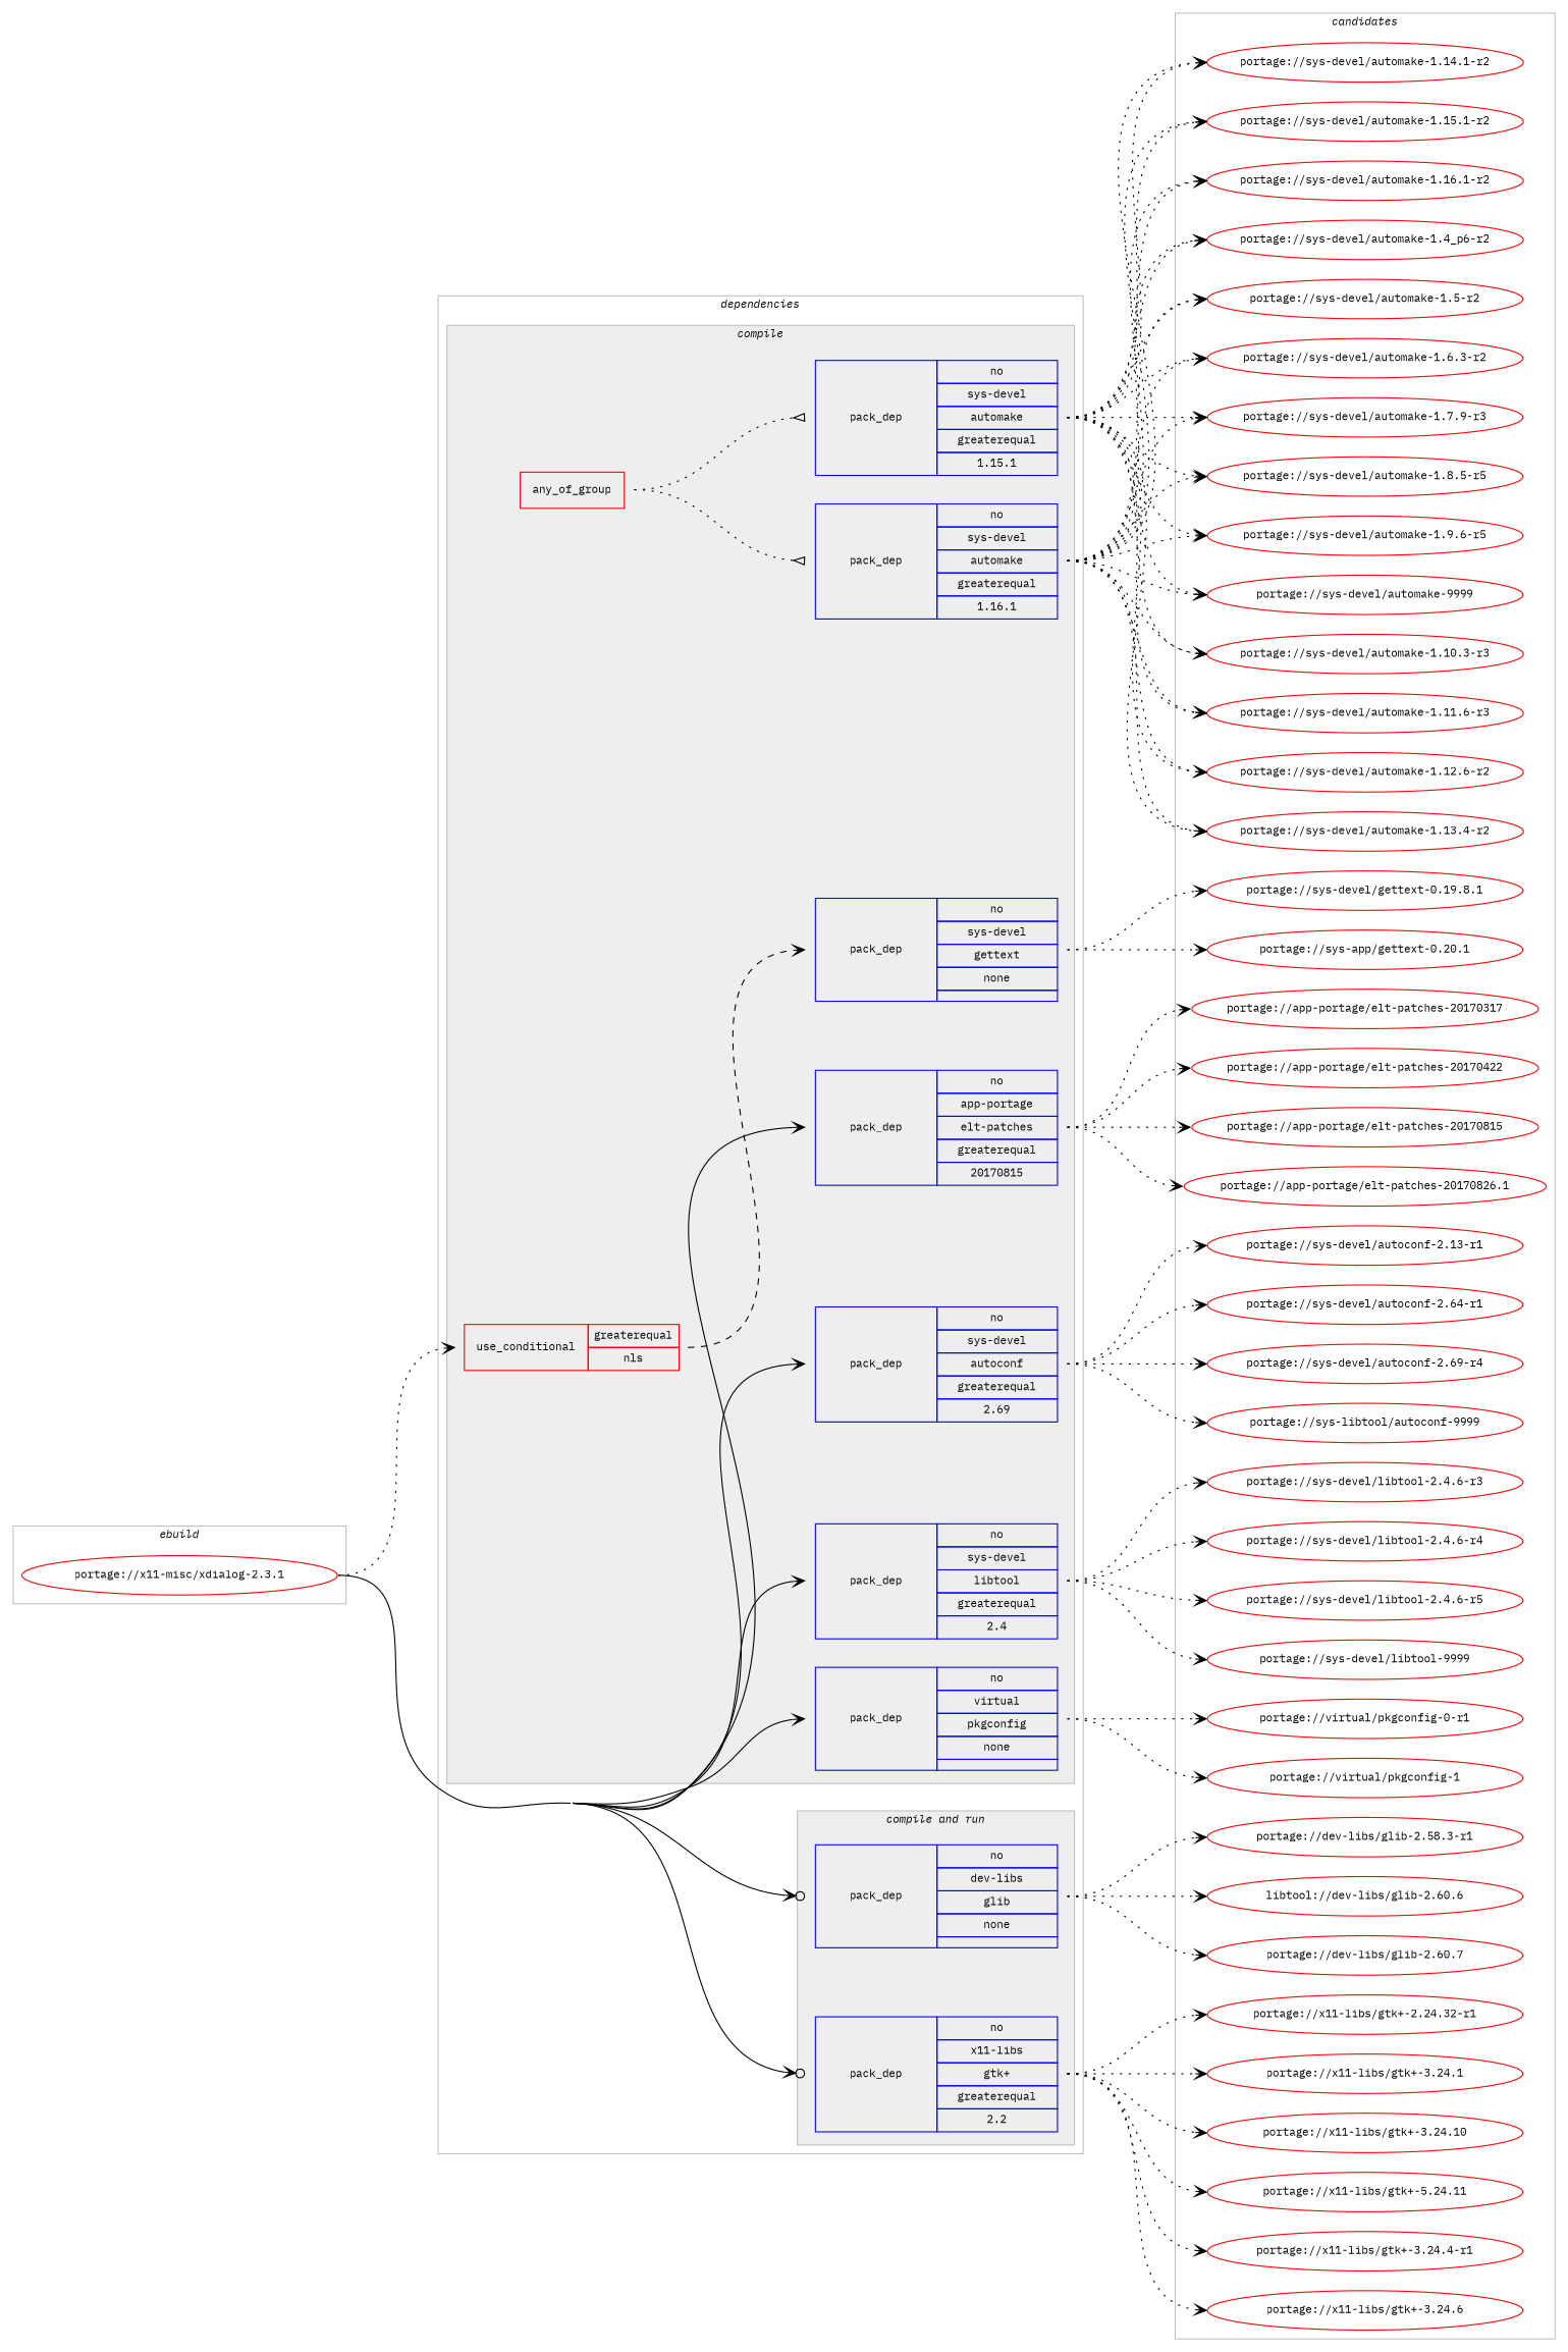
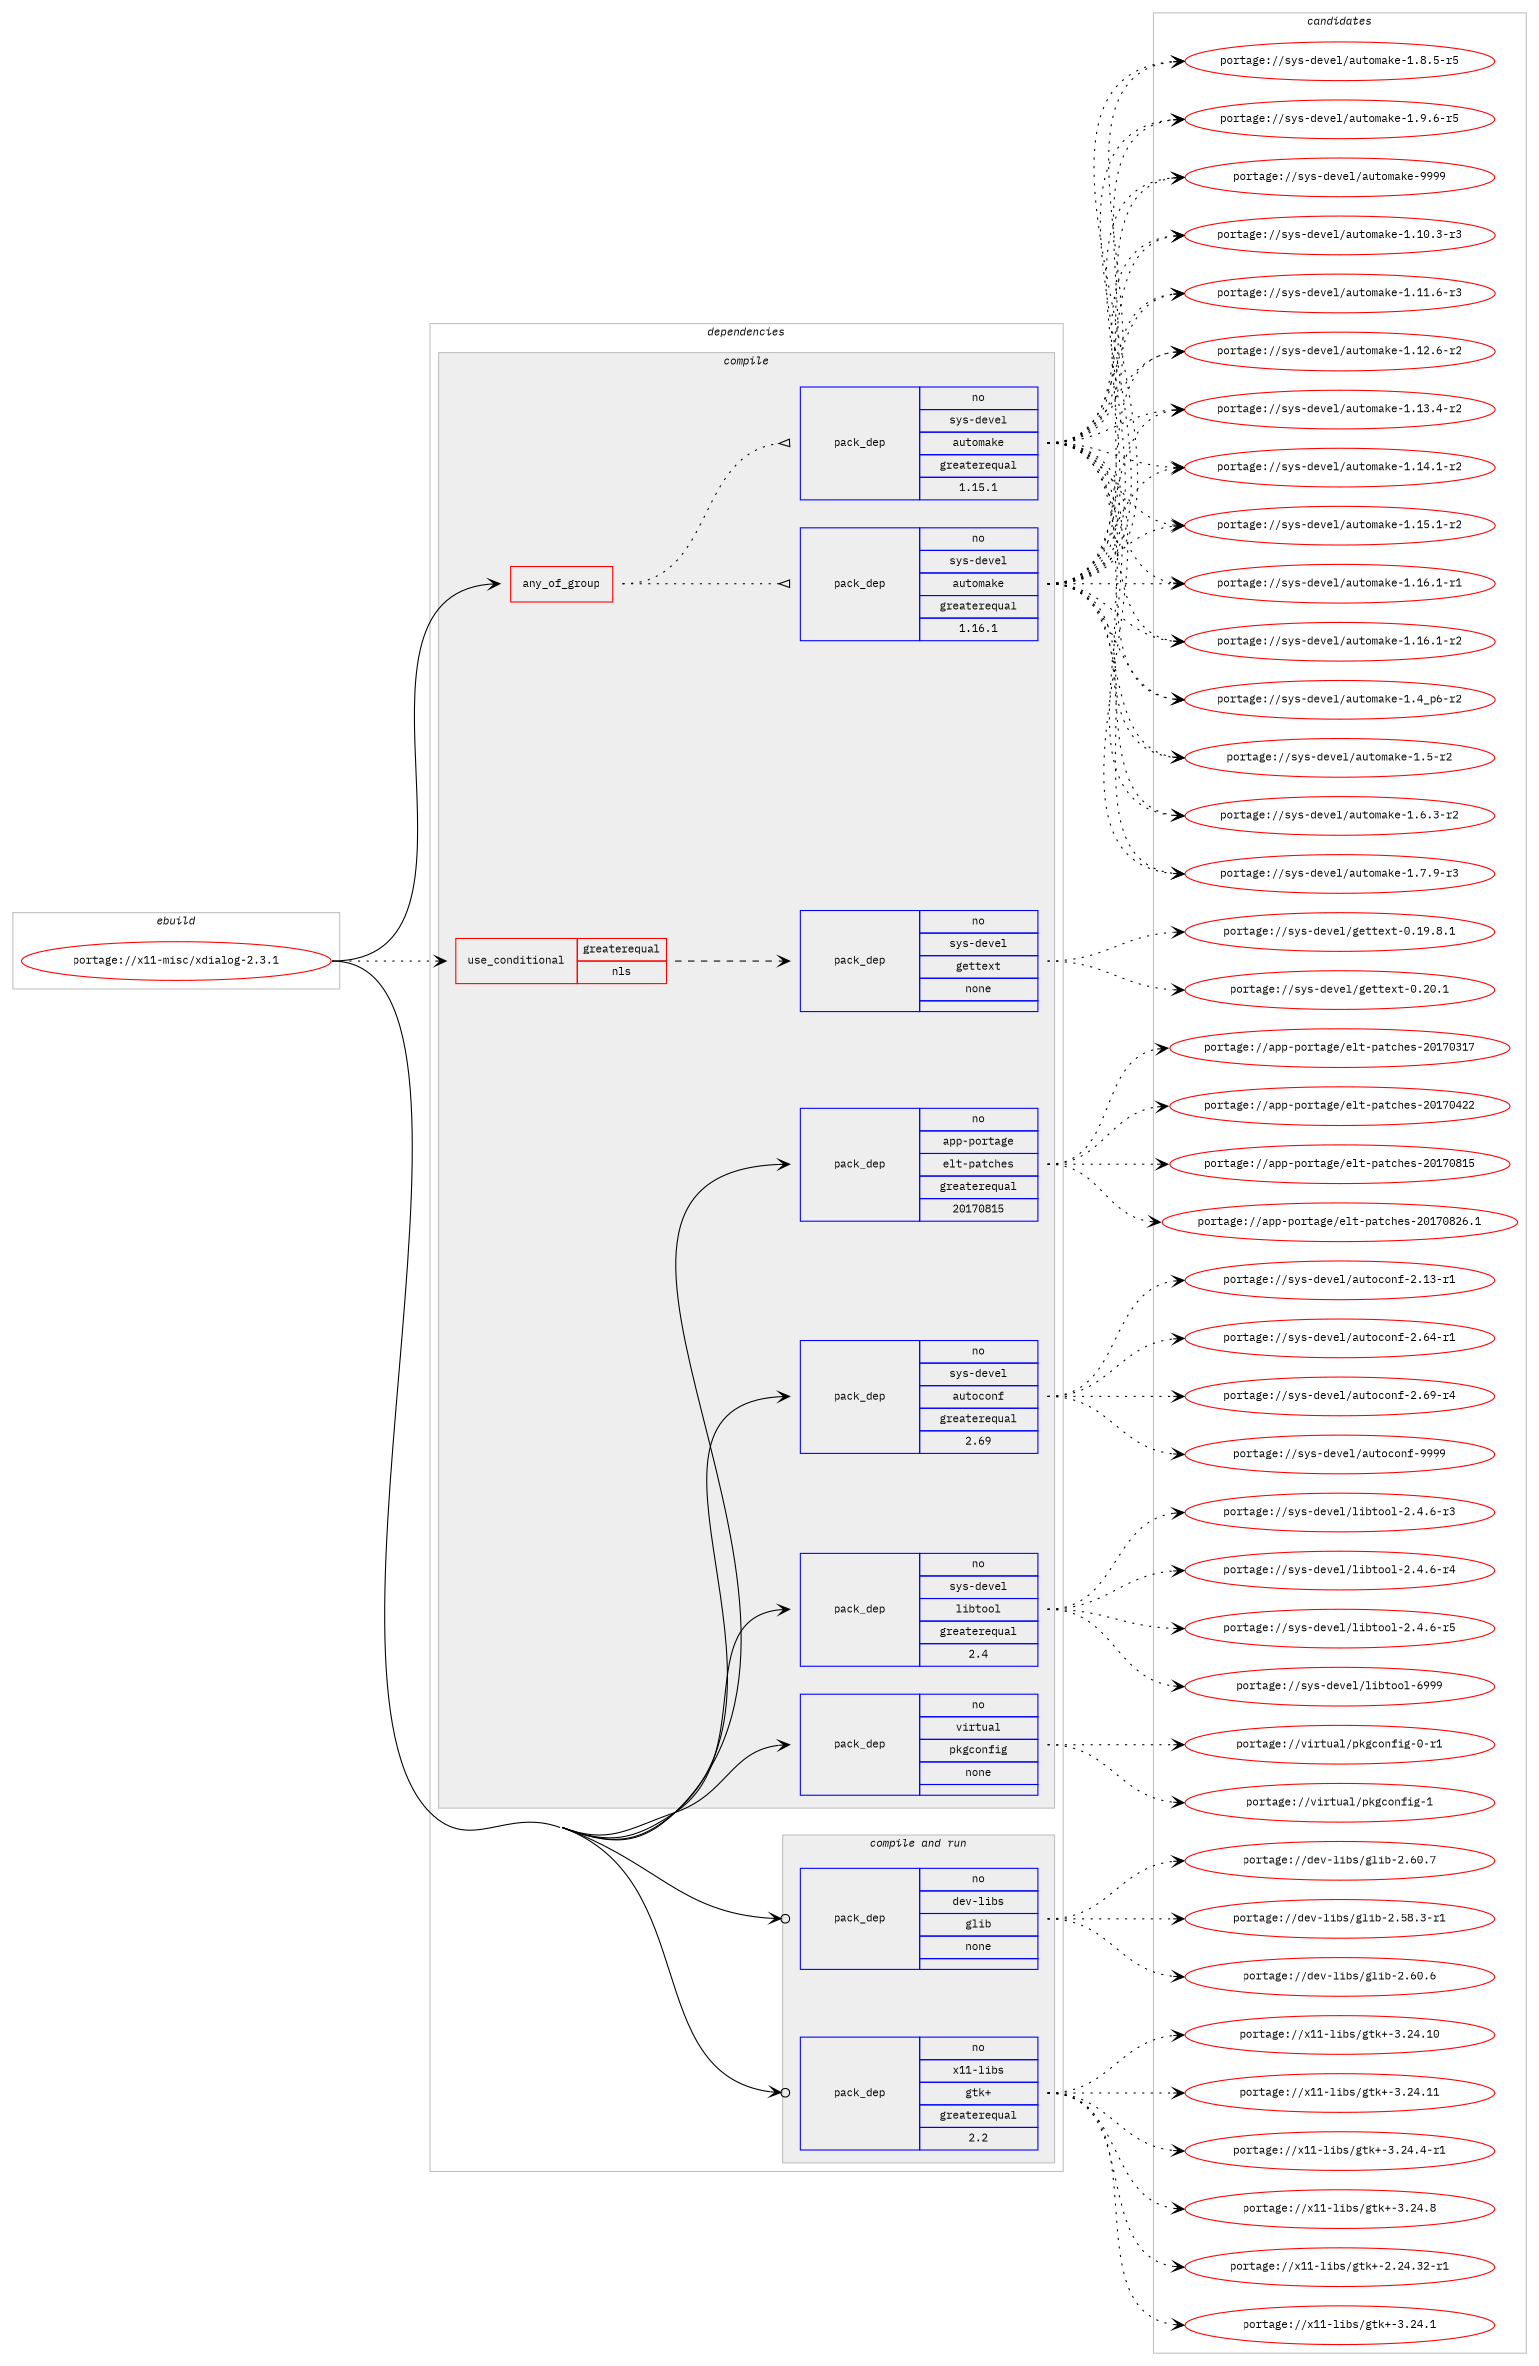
  digraph {
    compound=true
    concentrate=true
    fontname="IBM Plex Mono"
    fontsize=10
    newrank=true
    rankdir=LR
    ranksep=1.5
    node [color=red fontname="IBM Plex Mono" fontsize=10]
    edge [arrowhead=vee fontname="IBM Plex Mono" headport=w style=dotted tailport=e weight=100]
    n1 [label="portage://x11-misc/xdialog-2.3.1" width=4]
    n2 [color=blue label=<<TABLE BORDER="0" CELLBORDER="1" CELLSPACING="0" CELLPADDING="4" WIDTH="220"><TR><TD ROWSPAN="6" CELLPADDING="30">pack_dep</TD></TR><TR><TD WIDTH="110">no</TD></TR><TR><TD>sys-devel</TD></TR><TR><TD>automake</TD></TR><TR><TD>greaterequal</TD></TR><TR><TD>1.16.1</TD></TR></TABLE>> shape=none]
    n3 [color=blue label=<<TABLE BORDER="0" CELLBORDER="1" CELLSPACING="0" CELLPADDING="4" WIDTH="220"><TR><TD ROWSPAN="6" CELLPADDING="30">pack_dep</TD></TR><TR><TD WIDTH="110">no</TD></TR><TR><TD>sys-devel</TD></TR><TR><TD>automake</TD></TR><TR><TD>greaterequal</TD></TR><TR><TD>1.15.1</TD></TR></TABLE>> shape=none]
    n4 [label=<<TABLE BORDER="0" CELLBORDER="1" CELLSPACING="0" CELLPADDING="4"><TR><TD CELLPADDING="10">any_of_group</TD></TR></TABLE>> shape=none]
    n5 [color=blue label=<<TABLE BORDER="0" CELLBORDER="1" CELLSPACING="0" CELLPADDING="4" WIDTH="220"><TR><TD ROWSPAN="6" CELLPADDING="30">pack_dep</TD></TR><TR><TD WIDTH="110">no</TD></TR><TR><TD>sys-devel</TD></TR><TR><TD>gettext</TD></TR><TR><TD>none</TD></TR><TR><TD></TD></TR></TABLE>> shape=none]
    n6 [label=<<TABLE BORDER="0" CELLBORDER="1" CELLSPACING="0" CELLPADDING="4"><TR><TD ROWSPAN="3" CELLPADDING="10">use_conditional</TD></TR><TR><TD>greaterequal</TD></TR><TR><TD>nls</TD></TR></TABLE>> shape=none]
    n7 [color=blue label=<<TABLE BORDER="0" CELLBORDER="1" CELLSPACING="0" CELLPADDING="4" WIDTH="220"><TR><TD ROWSPAN="6" CELLPADDING="30">pack_dep</TD></TR><TR><TD WIDTH="110">no</TD></TR><TR><TD>app-portage</TD></TR><TR><TD>elt-patches</TD></TR><TR><TD>greaterequal</TD></TR><TR><TD>20170815</TD></TR></TABLE>> shape=none]
    n8 [color=blue label=<<TABLE BORDER="0" CELLBORDER="1" CELLSPACING="0" CELLPADDING="4" WIDTH="220"><TR><TD ROWSPAN="6" CELLPADDING="30">pack_dep</TD></TR><TR><TD WIDTH="110">no</TD></TR><TR><TD>sys-devel</TD></TR><TR><TD>autoconf</TD></TR><TR><TD>greaterequal</TD></TR><TR><TD>2.69</TD></TR></TABLE>> shape=none]
    n9 [color=blue label=<<TABLE BORDER="0" CELLBORDER="1" CELLSPACING="0" CELLPADDING="4" WIDTH="220"><TR><TD ROWSPAN="6" CELLPADDING="30">pack_dep</TD></TR><TR><TD WIDTH="110">no</TD></TR><TR><TD>sys-devel</TD></TR><TR><TD>libtool</TD></TR><TR><TD>greaterequal</TD></TR><TR><TD>2.4</TD></TR></TABLE>> shape=none]
    n10 [color=blue label=<<TABLE BORDER="0" CELLBORDER="1" CELLSPACING="0" CELLPADDING="4" WIDTH="220"><TR><TD ROWSPAN="6" CELLPADDING="30">pack_dep</TD></TR><TR><TD WIDTH="110">no</TD></TR><TR><TD>virtual</TD></TR><TR><TD>pkgconfig</TD></TR><TR><TD>none</TD></TR><TR><TD></TD></TR></TABLE>> shape=none]
    n11 [color=blue label=<<TABLE BORDER="0" CELLBORDER="1" CELLSPACING="0" CELLPADDING="4" WIDTH="220"><TR><TD ROWSPAN="6" CELLPADDING="30">pack_dep</TD></TR><TR><TD WIDTH="110">no</TD></TR><TR><TD>dev-libs</TD></TR><TR><TD>glib</TD></TR><TR><TD>none</TD></TR><TR><TD></TD></TR></TABLE>> shape=none]
    n12 [color=blue label=<<TABLE BORDER="0" CELLBORDER="1" CELLSPACING="0" CELLPADDING="4" WIDTH="220"><TR><TD ROWSPAN="6" CELLPADDING="30">pack_dep</TD></TR><TR><TD WIDTH="110">no</TD></TR><TR><TD>x11-libs</TD></TR><TR><TD>gtk+</TD></TR><TR><TD>greaterequal</TD></TR><TR><TD>2.2</TD></TR></TABLE>> shape=none]
    n13 [label="portage://sys-devel/automake-1.10.3-r3" width=4]
    n14 [label="portage://sys-devel/automake-1.11.6-r3" width=4]
    n15 [label="portage://sys-devel/automake-1.12.6-r2" width=4]
    n16 [label="portage://sys-devel/automake-1.13.4-r2" width=4]
    n17 [label="portage://sys-devel/automake-1.14.1-r2" width=4]
    n18 [label="portage://sys-devel/automake-1.15.1-r2" width=4]
+   n19 [label="portage://sys-devel/automake-1.16.1-r1" width=4]
    n20 [label="portage://sys-devel/automake-1.16.1-r2" width=4]
    n21 [label="portage://sys-devel/automake-1.4_p6-r2" width=4]
    n22 [label="portage://sys-devel/automake-1.5-r2" width=4]
    n23 [label="portage://sys-devel/automake-1.6.3-r2" width=4]
    n24 [label="portage://sys-devel/automake-1.7.9-r3" width=4]
    n25 [label="portage://sys-devel/automake-1.8.5-r5" width=4]
    n26 [label="portage://sys-devel/automake-1.9.6-r5" width=4]
    n27 [label="portage://sys-devel/automake-9999" width=4]
    n28 [label="portage://sys-devel/gettext-0.19.8.1" width=4]
-   n29 [label="portage://sys-app/gettext-0.20.1" width=4]
+   n29 [label="portage://sys-devel/gettext-0.20.1" width=4]
    n30 [label="portage://app-portage/elt-patches-20170317" width=4]
    n31 [label="portage://app-portage/elt-patches-20170422" width=4]
    n32 [label="portage://app-portage/elt-patches-20170815" width=4]
    n33 [label="portage://app-portage/elt-patches-20170826.1" width=4]
    n34 [label="portage://sys-devel/autoconf-2.13-r1" width=4]
    n35 [label="portage://sys-devel/autoconf-2.64-r1" width=4]
    n36 [label="portage://sys-devel/autoconf-2.69-r4" width=4]
-   n37 [label="portage://sys-libtool/autoconf-9999" width=4]
+   n37 [label="portage://sys-devel/autoconf-9999" width=4]
    n38 [label="portage://sys-devel/libtool-2.4.6-r3" width=4]
    n39 [label="portage://sys-devel/libtool-2.4.6-r4" width=4]
    n40 [label="portage://sys-devel/libtool-2.4.6-r5" width=4]
-   n41 [label="portage://sys-devel/libtool-9999" width=4]
+   n41 [label="portage://sys-devel/libtool-6999" width=4]
    n42 [label="portage://virtual/pkgconfig-0-r1" width=4]
    n43 [label="portage://virtual/pkgconfig-1" width=4]
    n44 [label="portage://dev-libs/glib-2.58.3-r1" width=4]
-   n45 [label="libtool://dev-libs/glib-2.60.6" width=4]
+   n45 [label="portage://dev-libs/glib-2.60.6" width=4]
    n46 [label="portage://dev-libs/glib-2.60.7" width=4]
    n47 [label="portage://x11-libs/gtk+-2.24.32-r1" width=4]
    n48 [label="portage://x11-libs/gtk+-3.24.1" width=4]
    n49 [label="portage://x11-libs/gtk+-3.24.10" width=4]
-   n50 [label="portage://x11-libs/gtk+-5.24.11" width=4]
+   n50 [label="portage://x11-libs/gtk+-3.24.11" width=4]
    n51 [label="portage://x11-libs/gtk+-3.24.4-r1" width=4]
-   n52 [label="portage://x11-libs/gtk+-3.24.6" width=4]
+   n52 [label="portage://x11-libs/gtk+-3.24.8" width=4]
    subgraph cluster_1 {
      color=gray
      label=<<i>ebuild</i>>
      rank=same
      n1
    }
    subgraph cluster_2 {
      color=gray
      label=<<i>dependencies</i>>
      subgraph cluster_3 {
        color=gray
        fillcolor="#eeeeee"
        label=<<i>compile</i>>
        style=filled
        subgraph sub_4 {
          color=gray
          fillcolor="#eeeeee"
          label=<<i>compile</i>>
          style=filled
          n4
          subgraph sub_5 {
            color=gray
            fillcolor="#eeeeee"
            label=<<i>compile</i>>
            style=filled
            n2
          }
          subgraph sub_6 {
            color=gray
            fillcolor="#eeeeee"
            label=<<i>compile</i>>
            style=filled
            n3
          }
        }
        subgraph sub_7 {
          color=gray
          fillcolor="#eeeeee"
          label=<<i>compile</i>>
          style=filled
          n6
          subgraph sub_8 {
            color=gray
            fillcolor="#eeeeee"
            label=<<i>compile</i>>
            style=filled
            n5
          }
        }
        subgraph sub_9 {
          color=gray
          fillcolor="#eeeeee"
          label=<<i>compile</i>>
          style=filled
          n7
        }
        subgraph sub_10 {
          color=gray
          fillcolor="#eeeeee"
          label=<<i>compile</i>>
          style=filled
          n8
        }
        subgraph sub_11 {
          color=gray
          fillcolor="#eeeeee"
          label=<<i>compile</i>>
          style=filled
          n9
        }
        subgraph sub_12 {
          color=gray
          fillcolor="#eeeeee"
          label=<<i>compile</i>>
          style=filled
          n10
        }
      }
      subgraph cluster_13 {
        color=gray
        fillcolor="#eeeeee"
        label=<<i>compile and run</i>>
        style=filled
        subgraph sub_14 {
          color=gray
          fillcolor="#eeeeee"
          label=<<i>compile and run</i>>
          style=filled
          n11
        }
        subgraph sub_15 {
          color=gray
          fillcolor="#eeeeee"
          label=<<i>compile and run</i>>
          style=filled
          n12
        }
      }
      subgraph cluster_16 {
        color=gray
        fillcolor="#eeeeee"
        label=<<i>run</i>>
        style=filled
      }
    }
    subgraph cluster_17 {
      color=gray
      label=<<i>candidates</i>>
      rank=same
      subgraph sub_18 {
        color=black
        label=<<i>candidates</i>>
        nodesep=1
        rank=same
        n13
        n14
        n15
        n16
        n17
        n18
+       n19
        n20
        n21
        n22
        n23
        n24
        n25
        n26
        n27
      }
      subgraph sub_19 {
        color=black
        label=<<i>candidates</i>>
        nodesep=1
        rank=same
        n13
        n14
        n15
        n16
        n17
        n18
+       n19
        n20
        n21
        n22
        n23
        n24
        n25
        n26
        n27
      }
      subgraph sub_20 {
        color=black
        label=<<i>candidates</i>>
        nodesep=1
        rank=same
        n28
        n29
      }
      subgraph sub_21 {
        color=black
        label=<<i>candidates</i>>
        nodesep=1
        rank=same
        n30
        n31
        n32
        n33
      }
      subgraph sub_22 {
        color=black
        label=<<i>candidates</i>>
        nodesep=1
        rank=same
        n34
        n35
        n36
        n37
      }
      subgraph sub_23 {
        color=black
        label=<<i>candidates</i>>
        nodesep=1
        rank=same
        n38
        n39
        n40
        n41
      }
      subgraph sub_24 {
        color=black
        label=<<i>candidates</i>>
        nodesep=1
        rank=same
        n42
        n43
      }
      subgraph sub_25 {
        color=black
        label=<<i>candidates</i>>
        nodesep=1
        rank=same
        n44
        n45
        n46
      }
      subgraph sub_26 {
        color=black
        label=<<i>candidates</i>>
        nodesep=1
        rank=same
        n47
        n48
        n49
        n50
        n51
        n52
      }
    }
+   n1 -> n4 [style=solid weight=20]
    n1 -> n6 [weight=20]
    n1 -> n7 [style=solid weight=20]
    n1 -> n8 [style=solid weight=20]
    n1 -> n9 [style=solid weight=20]
    n1 -> n10 [style=solid weight=20]
    n1 -> n11 [arrowhead=odotvee style=solid weight=20]
    n1 -> n12 [arrowhead=odotvee style=solid weight=20]
    n2 -> n13
    n2 -> n14
    n2 -> n15
    n2 -> n16
    n2 -> n17
    n2 -> n18
+   n2 -> n19
    n2 -> n20
    n2 -> n21
    n2 -> n22
    n2 -> n23
    n2 -> n24
    n2 -> n25
    n2 -> n26
    n2 -> n27
    n3 -> n13
    n3 -> n14
    n3 -> n15
    n3 -> n16
    n3 -> n17
    n3 -> n18
+   n3 -> n19
    n3 -> n20
    n3 -> n21
    n3 -> n22
    n3 -> n23
    n3 -> n24
    n3 -> n25
    n3 -> n26
    n3 -> n27
    n4 -> n2 [arrowhead=oinv weight=20]
    n4 -> n3 [arrowhead=oinv weight=20]
    n5 -> n28
    n5 -> n29
    n6 -> n5 [style=dashed weight=20]
    n7 -> n30
    n7 -> n31
    n7 -> n32
    n7 -> n33
    n8 -> n34
    n8 -> n35
    n8 -> n36
    n8 -> n37
    n9 -> n38
    n9 -> n39
    n9 -> n40
    n9 -> n41
    n10 -> n42
    n10 -> n43
    n11 -> n44
    n11 -> n45
    n11 -> n46
    n12 -> n47
    n12 -> n48
    n12 -> n49
    n12 -> n50
    n12 -> n51
    n12 -> n52
  }
